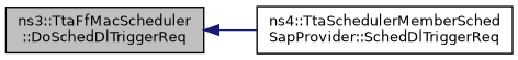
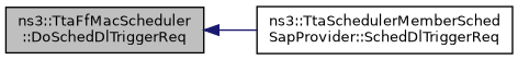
  digraph {
    rankdir=LR
    node [color=black fontname=Helvetica fontsize=10 shape=record style=filled]
    n1 [fillcolor=grey75 fontcolor=black height=0.2 label="ns3::TtaFfMacScheduler\l::DoSchedDlTriggerReq" width=0.4]
-   n2 [fillcolor=white height=0.2 label="ns4::TtaSchedulerMemberSched\lSapProvider::SchedDlTriggerReq" width=0.4]
+   n2 [fillcolor=white height=0.2 label="ns3::TtaSchedulerMemberSched\lSapProvider::SchedDlTriggerReq" width=0.4]
    n1 -> n2 [color=midnightblue dir=back fontname=Helvetica fontsize=10 labelfontname=Helvetica labelfontsize=10 style=solid]
  }
